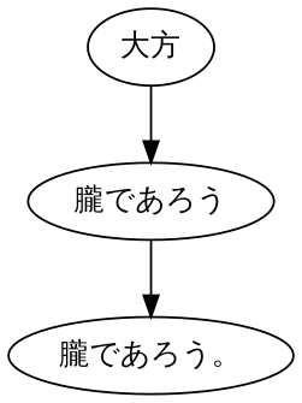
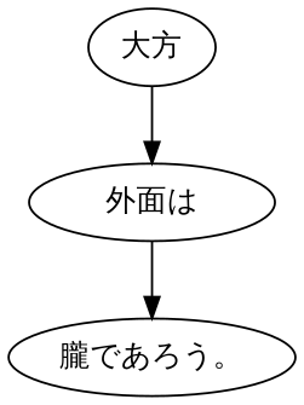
  digraph {
-   n1 [label="朧であろう"]
+   n1 [label="外面は"]
    n2 [label="朧であろう。"]
    n3 [label="大方"]
    n1 -> n2
    n3 -> n1
  }
